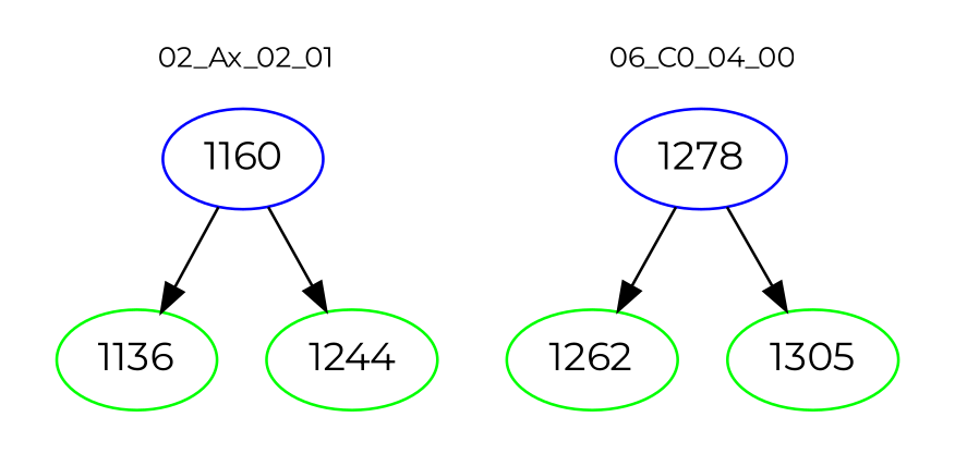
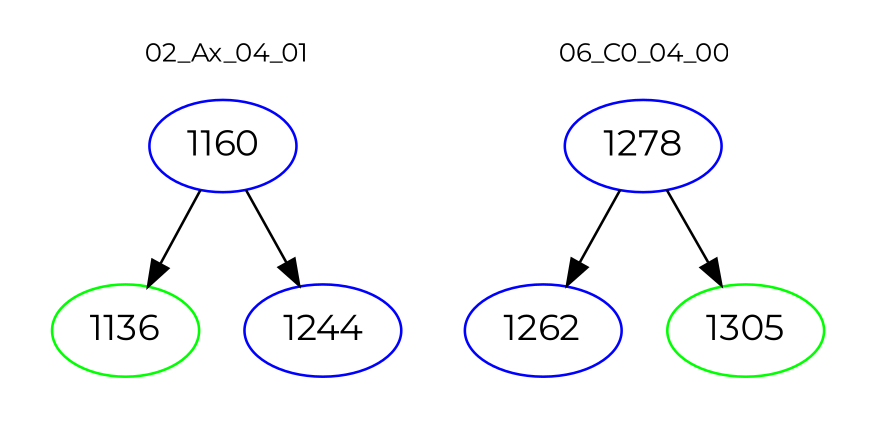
  digraph {
    fontname=Montserrat
    node [color=blue fontname=Montserrat]
    edge [color=black fontname=Montserrat]
    n1 [label=1160]
    n2 [color=green label=1136]
-   n3 [color=green label=1244]
+   n3 [label=1244]
    n4 [label=1278]
-   n5 [color=green label=1262]
+   n5 [label=1262]
    n6 [color=green label=1305]
    subgraph cluster_1 {
      color=white
      fontsize=10
-     label="02_Ax_02_01"
+     label="02_Ax_04_01"
      n1
      n2
      n3
    }
    subgraph cluster_2 {
      color=white
      fontsize=10
      label="06_C0_04_00"
      n4
      n5
      n6
    }
    n1 -> n2
    n1 -> n3
    n4 -> n5
    n4 -> n6
  }
